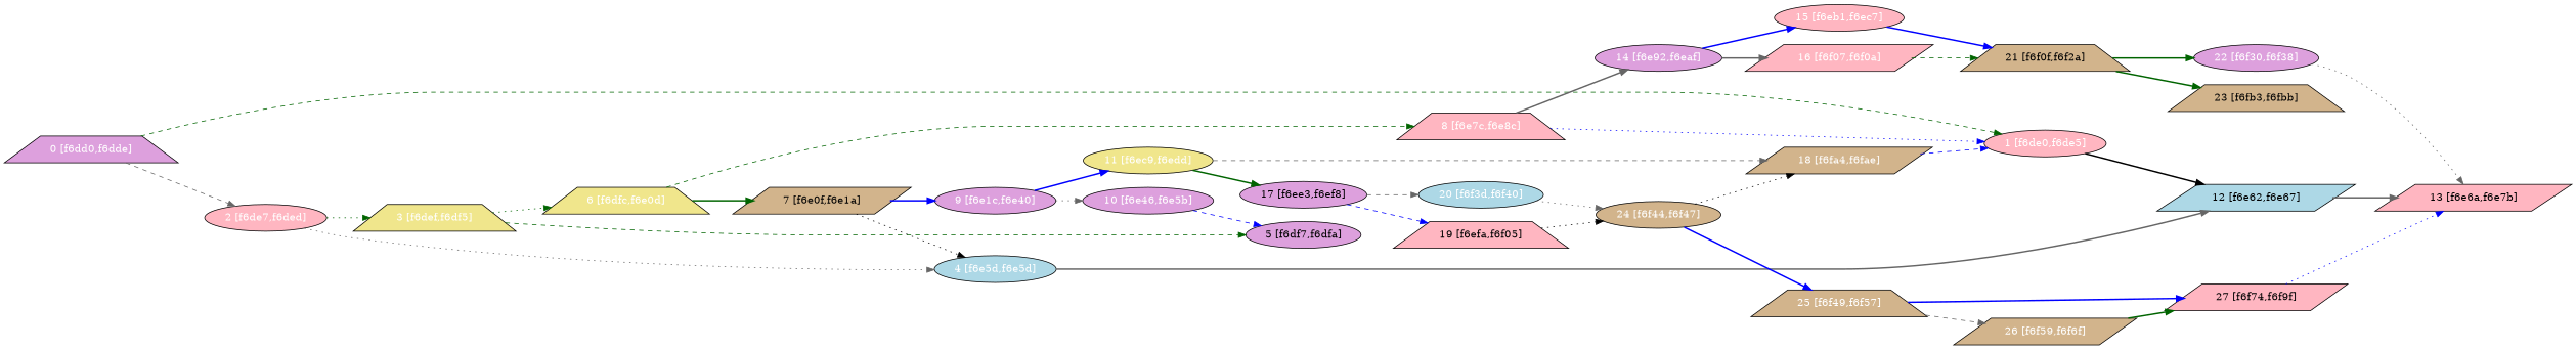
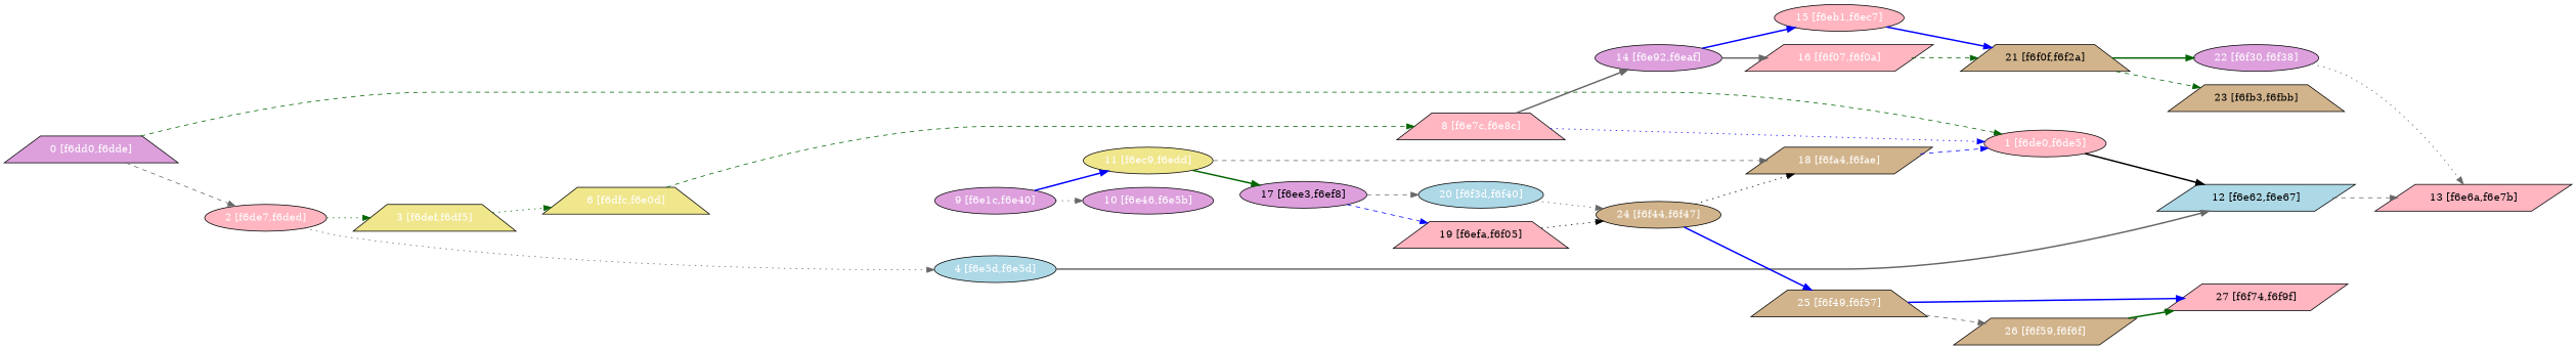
  digraph {
    rankdir=LR
    node [fillcolor=lightpink fontcolor="#ffffff" shape=ellipse style=filled]
    edge [color=gray40 style=bold]
    n1 [fillcolor=plum label="0 [f6dd0,f6dde]" shape=trapezium]
    n2 [label="1 [f6de0,f6de5]"]
    n3 [label="2 [f6de7,f6ded]"]
    n4 [fillcolor=lightblue fontcolor="#000000" label="12 [f6e62,f6e67]" shape=parallelogram]
    n5 [fillcolor=khaki label="3 [f6def,f6df5]" shape=trapezium]
    n6 [fillcolor=lightblue label="4 [f6e5d,f6e5d]"]
    n7 [fontcolor="#000000" label="13 [f6e6a,f6e7b]" shape=parallelogram]
-   n8 [fillcolor=plum fontcolor="#000000" label="5 [f6df7,f6dfa]"]
    n9 [fillcolor=khaki label="6 [f6dfc,f6e0d]" shape=trapezium]
-   n10 [fillcolor=tan fontcolor="#000000" label="7 [f6e0f,f6e1a]" shape=parallelogram]
    n11 [label="8 [f6e7c,f6e8c]" shape=trapezium]
    n12 [fillcolor=plum label="9 [f6e1c,f6e40]"]
    n13 [fillcolor=plum label="14 [f6e92,f6eaf]"]
    n14 [fillcolor=plum label="10 [f6e46,f6e5b]"]
    n15 [fillcolor=khaki label="11 [f6ec9,f6edd]"]
    n16 [label="15 [f6eb1,f6ec7]"]
    n17 [label="16 [f6f07,f6f0a]" shape=parallelogram]
    n18 [fillcolor=plum fontcolor="#000000" label="17 [f6ee3,f6ef8]"]
    n19 [fillcolor=tan label="18 [f6fa4,f6fae]" shape=parallelogram]
    n20 [fontcolor="#000000" label="19 [f6efa,f6f05]" shape=trapezium]
    n21 [fillcolor=lightblue label="20 [f6f3d,f6f40]"]
    n22 [fillcolor=tan fontcolor="#000000" label="21 [f6f0f,f6f2a]" shape=trapezium]
    n23 [fillcolor=plum label="22 [f6f30,f6f38]"]
    n24 [fillcolor=tan fontcolor="#000000" label="23 [f6fb3,f6fbb]" shape=trapezium]
    n25 [fillcolor=tan label="24 [f6f44,f6f47]"]
    n26 [fillcolor=tan label="25 [f6f49,f6f57]" shape=trapezium]
    n27 [fillcolor=tan label="26 [f6f59,f6f6f]" shape=parallelogram]
    n28 [fontcolor="#000000" label="27 [f6f74,f6f9f]" shape=parallelogram]
    n1 -> n2 [color=darkgreen style=dashed]
    n1 -> n3 [style=dashed]
    n2 -> n4 [color=black]
    n3 -> n5 [color=darkgreen style=dotted]
    n3 -> n6 [style=dotted]
-   n4 -> n7
-   n5 -> n8 [color=darkgreen style=dashed]
+   n4 -> n7 [style=dashed]
    n5 -> n9 [color=darkgreen style=dotted]
    n6 -> n4
-   n9 -> n10 [color=darkgreen]
    n9 -> n11 [color=darkgreen style=dashed]
-   n10 -> n6 [color=black style=dotted]
-   n10 -> n12 [color=blue]
    n11 -> n2 [color=blue style=dotted]
    n11 -> n13
    n12 -> n14 [style=dotted]
    n12 -> n15 [color=blue]
    n13 -> n16 [color=blue]
    n13 -> n17
-   n14 -> n8 [color=blue style=dashed]
    n15 -> n18 [color=darkgreen]
    n15 -> n19 [style=dashed]
    n16 -> n22 [color=blue]
    n17 -> n22 [color=darkgreen style=dashed]
    n18 -> n20 [color=blue style=dashed]
    n18 -> n21 [style=dashed]
    n19 -> n2 [color=blue style=dashed]
    n20 -> n25 [color=black style=dotted]
    n21 -> n25 [style=dotted]
    n22 -> n23 [color=darkgreen]
-   n22 -> n24 [color=darkgreen]
+   n22 -> n24 [color=darkgreen style=dashed]
    n23 -> n7 [style=dotted]
    n25 -> n19 [color=black style=dotted]
    n25 -> n26 [color=blue]
    n26 -> n27 [style=dashed]
    n26 -> n28 [color=blue]
    n27 -> n28 [color=darkgreen]
-   n28 -> n7 [color=blue style=dotted]
  }
